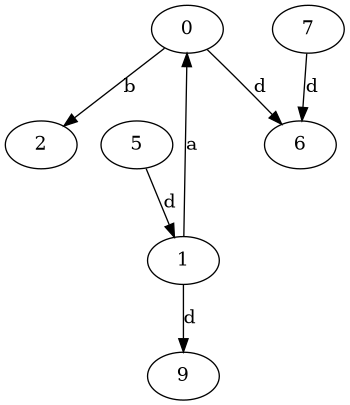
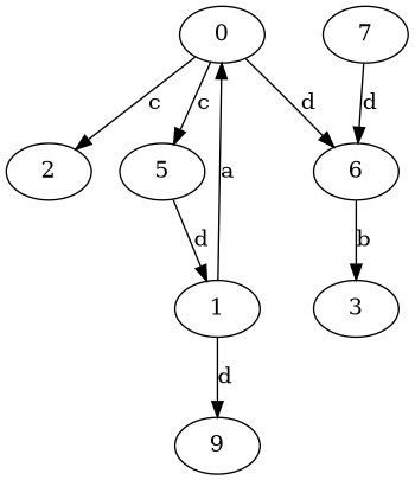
  strict digraph {
    0
    2
    5
    6
    1
+   3
    9
    7
-   0 -> 2 [label=b]
+   0 -> 2 [label=c]
+   0 -> 5 [label=c]
    0 -> 6 [label=d]
    5 -> 1 [label=d]
+   6 -> 3 [label=b]
    1 -> 0 [label=a]
    1 -> 9 [label=d]
    7 -> 6 [label=d]
  }
